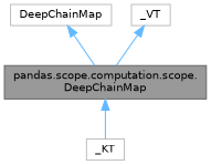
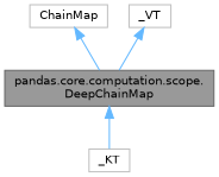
  digraph {
    node [color=grey75 fillcolor=white fontname=Helvetica fontsize=10 shape=box style=filled]
    edge [color=steelblue1 dir=back fontname=Helvetica fontsize=10 labelfontname=Helvetica labelfontsize=10 style=solid]
-   n1 [color=gray40 fillcolor=grey60 fontcolor=black height=0.2 label="pandas.scope.computation.scope.\lDeepChainMap" width=0.4]
+   n1 [color=gray40 fillcolor=grey60 fontcolor=black height=0.2 label="pandas.core.computation.scope.\lDeepChainMap" width=0.4]
    n2 [height=0.2 label=_KT width=0.4]
-   n3 [height=0.2 label=DeepChainMap width=0.4]
+   n3 [height=0.2 label=ChainMap width=0.4]
    n4 [height=0.2 label=_VT width=0.4]
    n1 -> n2
    n3 -> n1
    n4 -> n1
  }
